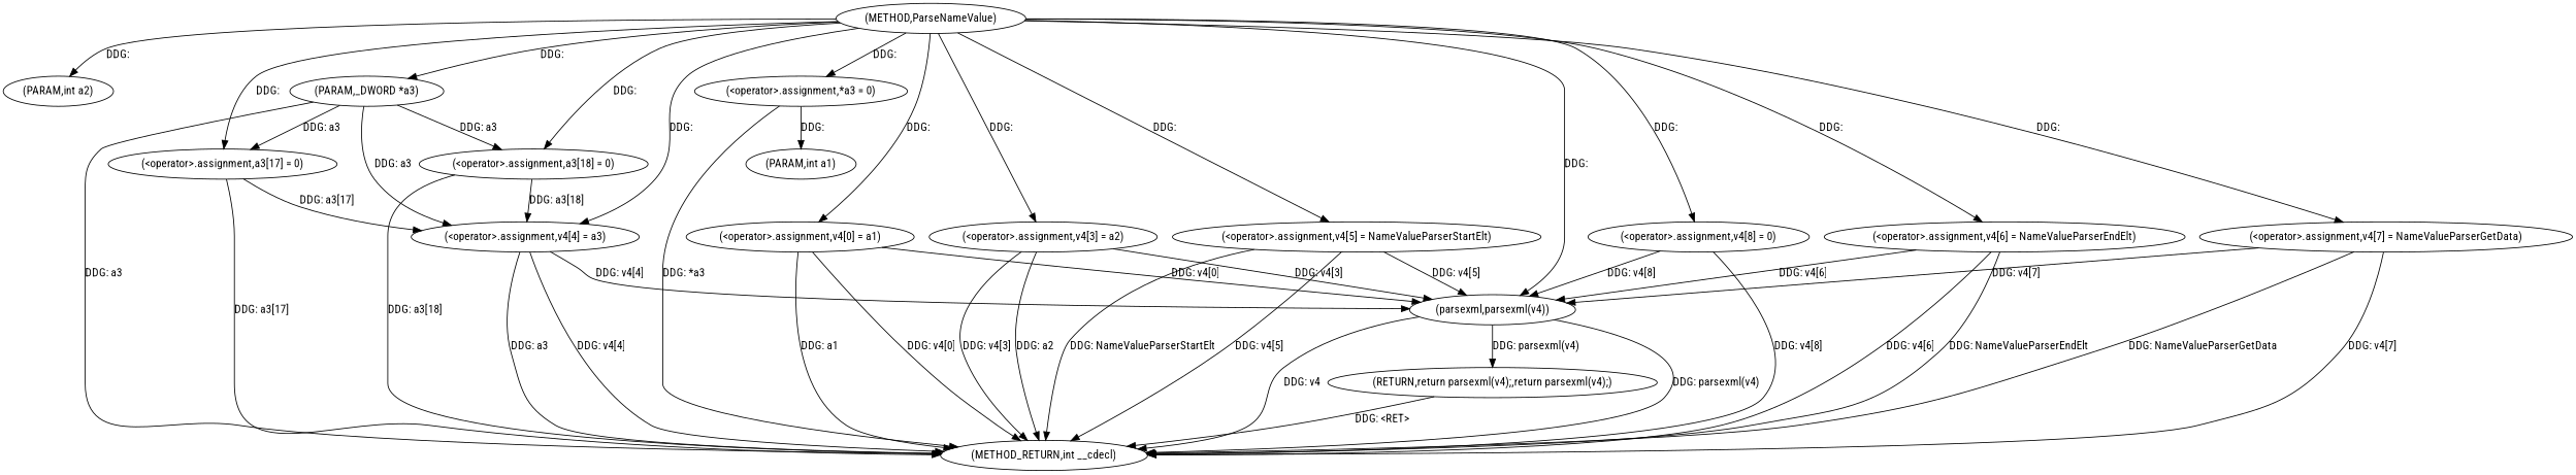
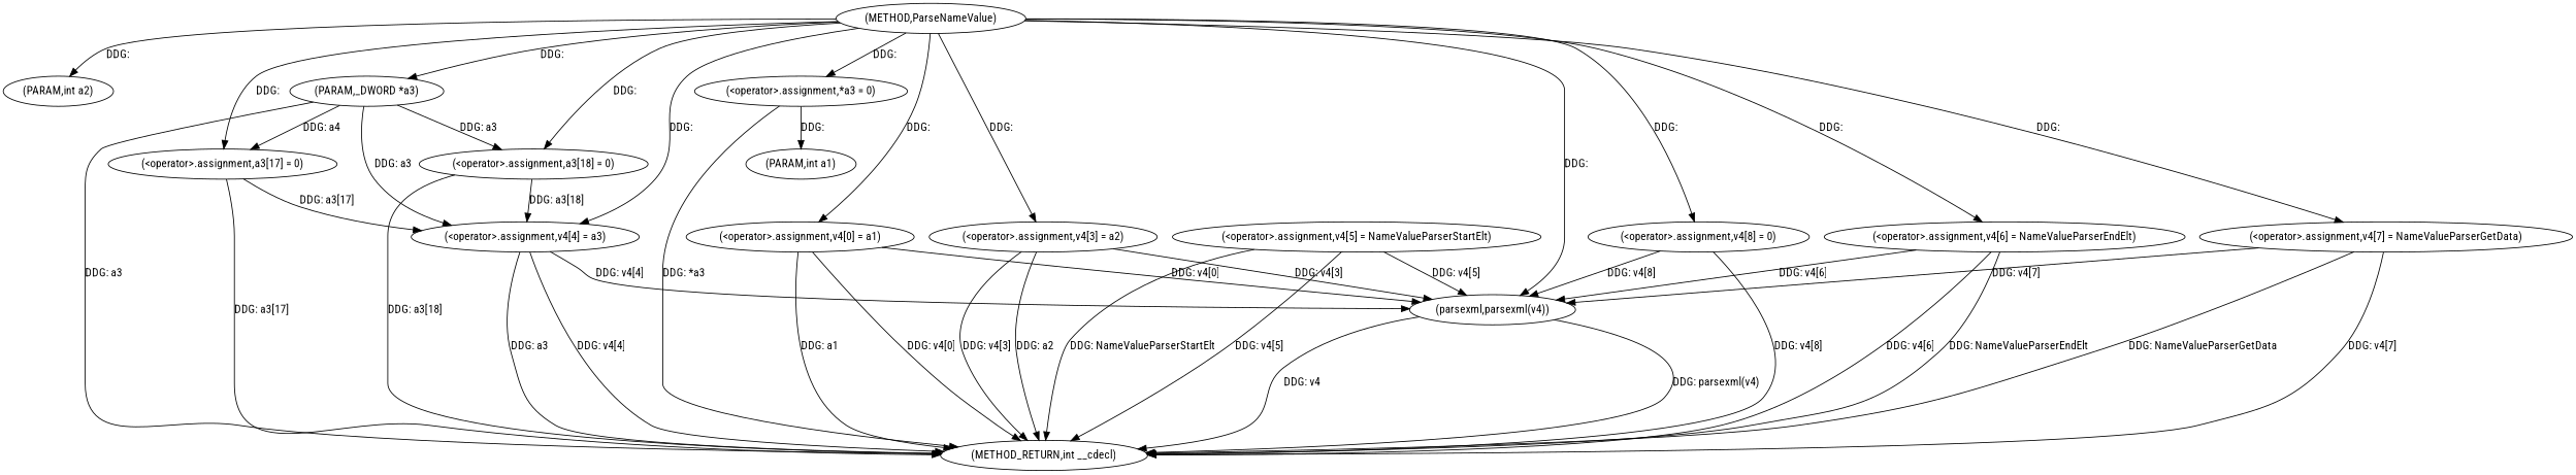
  digraph {
    fontname="Roboto Condensed"
    node [fontname="Roboto Condensed"]
    edge [fontname="Roboto Condensed"]
    n1 [label="(METHOD,ParseNameValue)"]
    n2 [label="(PARAM,int a2)"]
    n3 [label="(PARAM,_DWORD *a3)"]
    n4 [label="(<operator>.assignment,*a3 = 0)"]
    n5 [label="(<operator>.assignment,a3[17] = 0)"]
    n6 [label="(<operator>.assignment,a3[18] = 0)"]
    n7 [label="(<operator>.assignment,v4[0] = a1)"]
    n8 [label="(<operator>.assignment,v4[3] = a2)"]
    n9 [label="(<operator>.assignment,v4[4] = a3)"]
    n10 [label="(<operator>.assignment,v4[5] = NameValueParserStartElt)"]
    n11 [label="(<operator>.assignment,v4[6] = NameValueParserEndElt)"]
    n12 [label="(<operator>.assignment,v4[7] = NameValueParserGetData)"]
    n13 [label="(<operator>.assignment,v4[8] = 0)"]
    n14 [label="(parsexml,parsexml(v4))"]
    n15 [label="(PARAM,int a1)"]
    n16 [label="(METHOD_RETURN,int __cdecl)"]
-   n17 [label="(RETURN,return parsexml(v4);,return parsexml(v4);)"]
    n1 -> n2 [label="DDG: "]
    n1 -> n3 [label="DDG: "]
    n1 -> n4 [label="DDG: "]
    n1 -> n5 [label="DDG: "]
    n1 -> n6 [label="DDG: "]
    n1 -> n7 [label="DDG: "]
    n1 -> n8 [label="DDG: "]
    n1 -> n9 [label="DDG: "]
-   n1 -> n10 [label="DDG: "]
    n1 -> n11 [label="DDG: "]
    n1 -> n12 [label="DDG: "]
    n1 -> n13 [label="DDG: "]
    n1 -> n14 [label="DDG: "]
-   n3 -> n5 [label="DDG: a3"]
+   n3 -> n5 [label="DDG: a4"]
    n3 -> n6 [label="DDG: a3"]
    n3 -> n9 [label="DDG: a3"]
    n3 -> n16 [label="DDG: a3"]
    n4 -> n15 [label="DDG: "]
    n4 -> n16 [label="DDG: *a3"]
    n5 -> n9 [label="DDG: a3[17]"]
    n5 -> n16 [label="DDG: a3[17]"]
    n6 -> n9 [label="DDG: a3[18]"]
    n6 -> n16 [label="DDG: a3[18]"]
    n7 -> n14 [label="DDG: v4[0]"]
    n7 -> n16 [label="DDG: a1"]
    n7 -> n16 [label="DDG: v4[0]"]
    n8 -> n14 [label="DDG: v4[3]"]
    n8 -> n16 [label="DDG: a2"]
    n8 -> n16 [label="DDG: v4[3]"]
    n9 -> n14 [label="DDG: v4[4]"]
    n9 -> n16 [label="DDG: a3"]
    n9 -> n16 [label="DDG: v4[4]"]
    n10 -> n14 [label="DDG: v4[5]"]
    n10 -> n16 [label="DDG: v4[5]"]
    n10 -> n16 [label="DDG: NameValueParserStartElt"]
    n11 -> n14 [label="DDG: v4[6]"]
    n11 -> n16 [label="DDG: v4[6]"]
    n11 -> n16 [label="DDG: NameValueParserEndElt"]
    n12 -> n14 [label="DDG: v4[7]"]
    n12 -> n16 [label="DDG: v4[7]"]
    n12 -> n16 [label="DDG: NameValueParserGetData"]
    n13 -> n14 [label="DDG: v4[8]"]
    n13 -> n16 [label="DDG: v4[8]"]
    n14 -> n16 [label="DDG: parsexml(v4)"]
    n14 -> n16 [label="DDG: v4"]
-   n14 -> n17 [label="DDG: parsexml(v4)"]
-   n17 -> n16 [label="DDG: <RET>"]
  }
